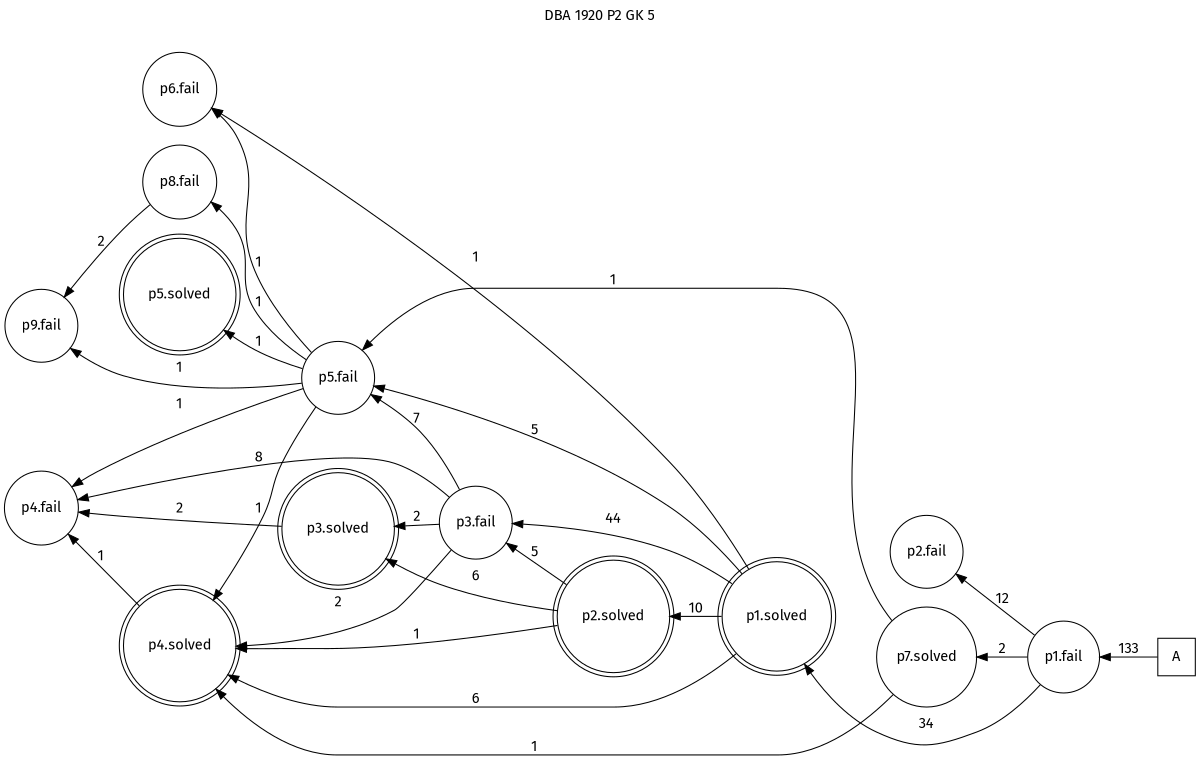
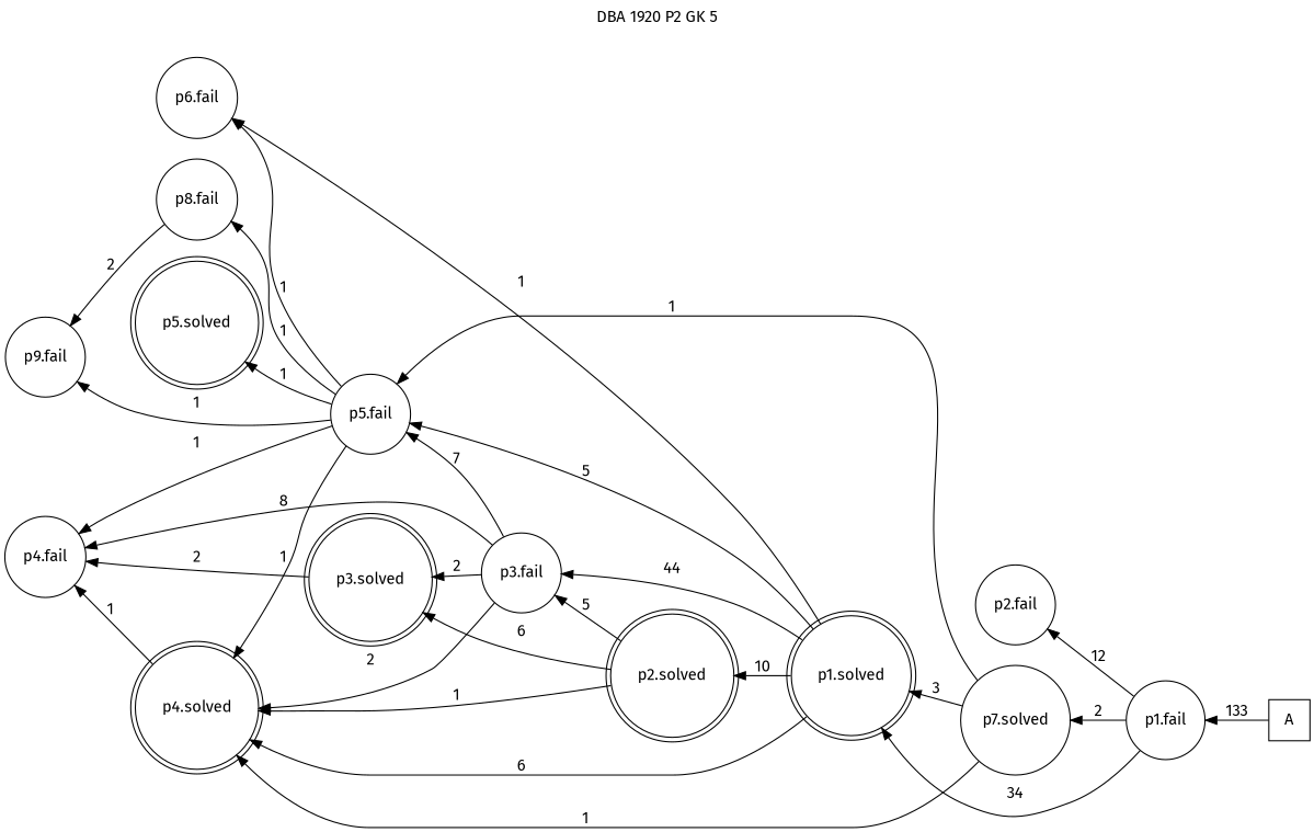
  digraph {
    fontname="Fira Sans"
    label=" DBA 1920 P2 GK 5 "
    labelloc=tl
    rankdir=RL
    node [fontname="Fira Sans" shape=circle]
    edge [fontname="Fira Sans"]
    n1 [label=A shape=square]
    n2 [label="p1.fail"]
    n3 [label="p2.fail"]
    n4 [label="p1.solved" shape=doublecircle]
    n5 [label="p7.solved"]
    n6 [label="p2.solved" shape=doublecircle]
    n7 [label="p3.fail"]
    n8 [label="p5.fail"]
    n9 [label="p4.solved" shape=doublecircle]
    n10 [label="p6.fail"]
    n11 [label="p3.solved" shape=doublecircle]
    n12 [label="p4.fail"]
    n13 [label="p8.fail"]
    n14 [label="p9.fail"]
    n15 [label="p5.solved" shape=doublecircle]
    n1 -> n2 [label=133]
    n2 -> n3 [label=12]
    n2 -> n4 [label=34]
    n2 -> n5 [label=2]
    n4 -> n6 [label=10]
    n4 -> n7 [label=44]
    n4 -> n8 [label=5]
    n4 -> n9 [label=6]
    n4 -> n10 [label=1]
+   n5 -> n4 [label=3]
    n5 -> n8 [label=1]
    n5 -> n9 [label=1]
    n6 -> n7 [label=5]
    n6 -> n9 [label=1]
    n6 -> n11 [label=6]
    n7 -> n8 [label=7]
    n7 -> n9 [label=2]
    n7 -> n11 [label=2]
    n7 -> n12 [label=8]
    n8 -> n9 [label=1]
    n8 -> n10 [label=1]
    n8 -> n12 [label=1]
    n8 -> n13 [label=1]
    n8 -> n14 [label=1]
    n8 -> n15 [label=1]
    n9 -> n12 [label=1]
    n11 -> n12 [label=2]
    n13 -> n14 [label=2]
  }
